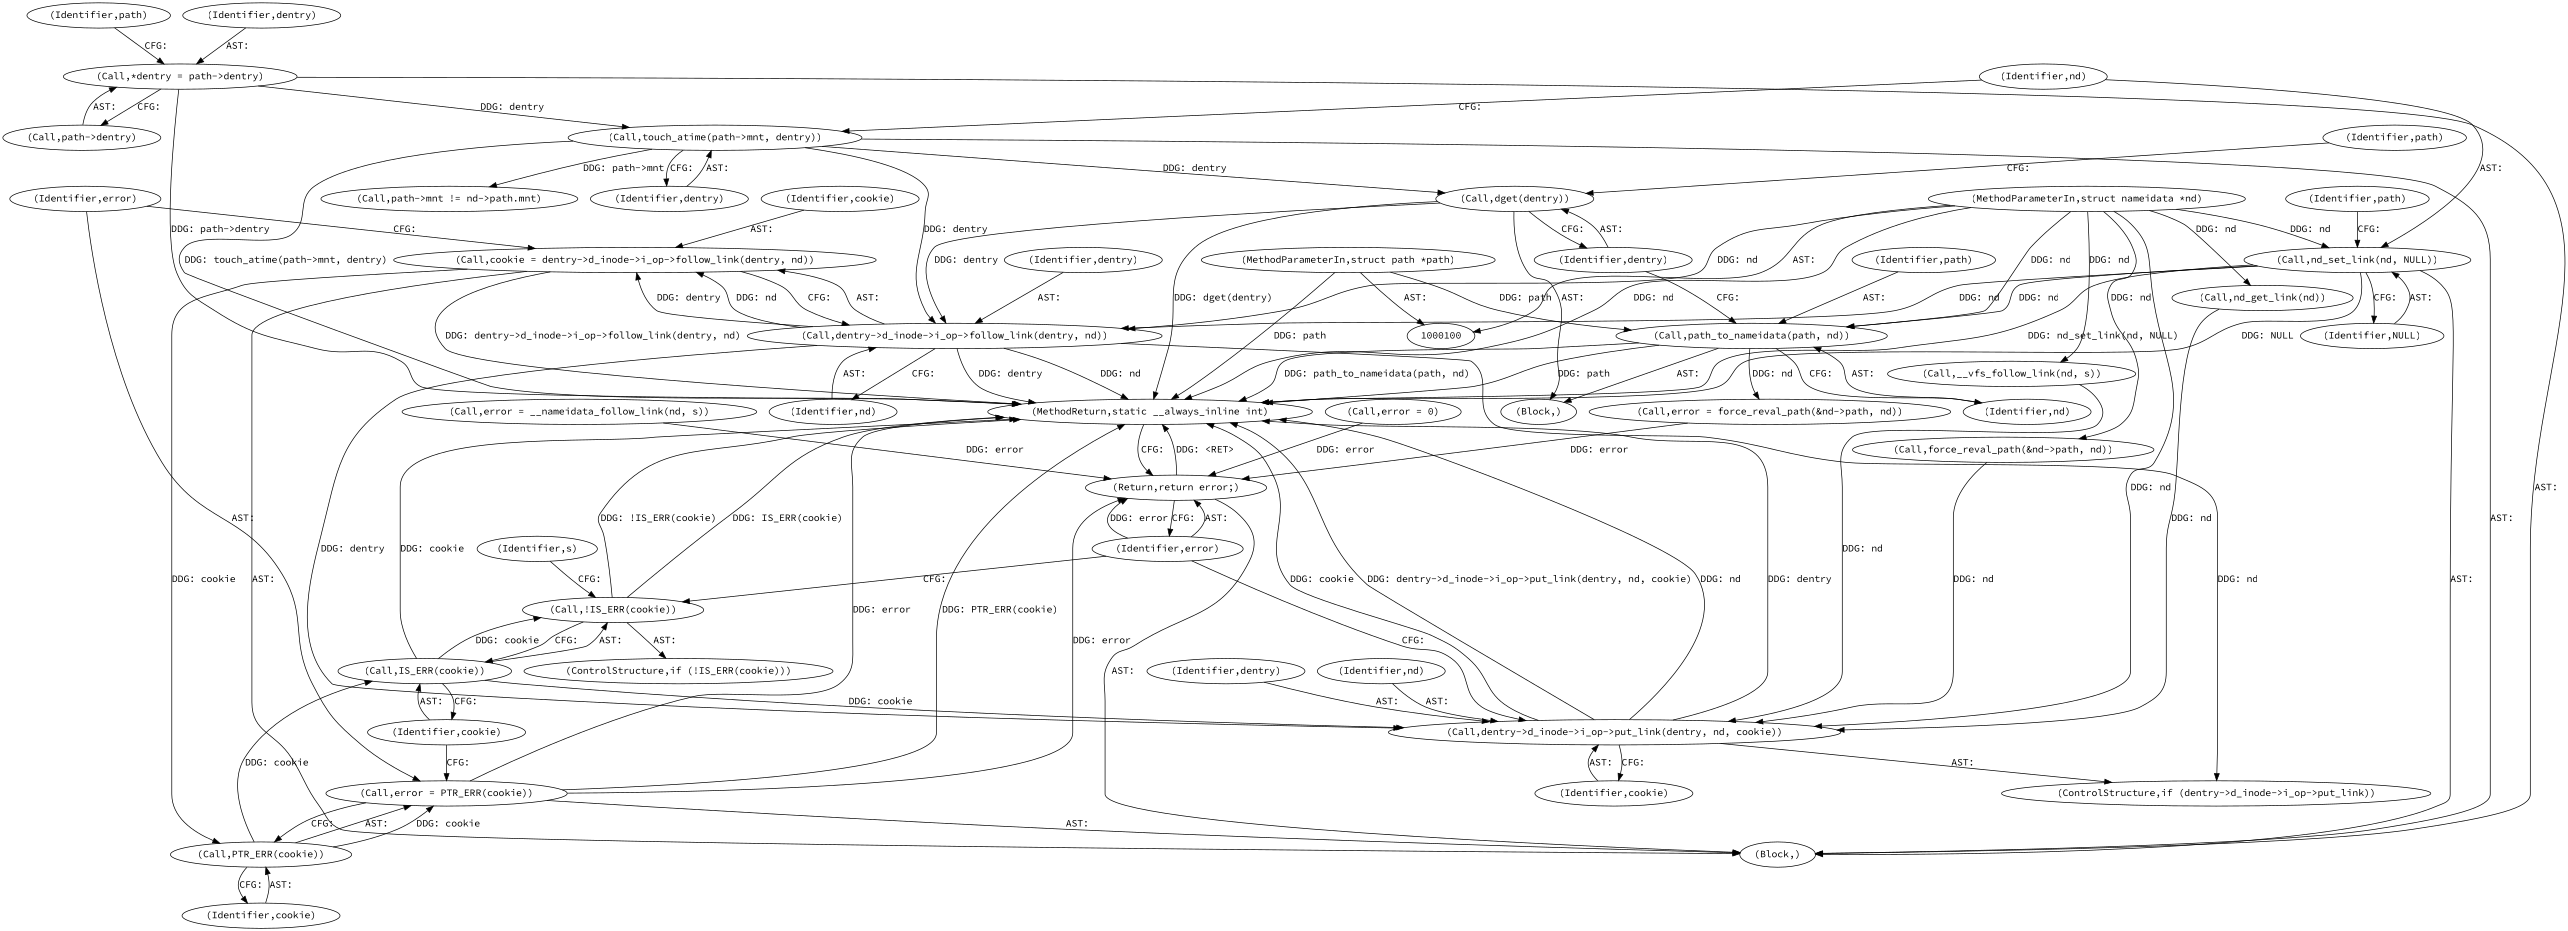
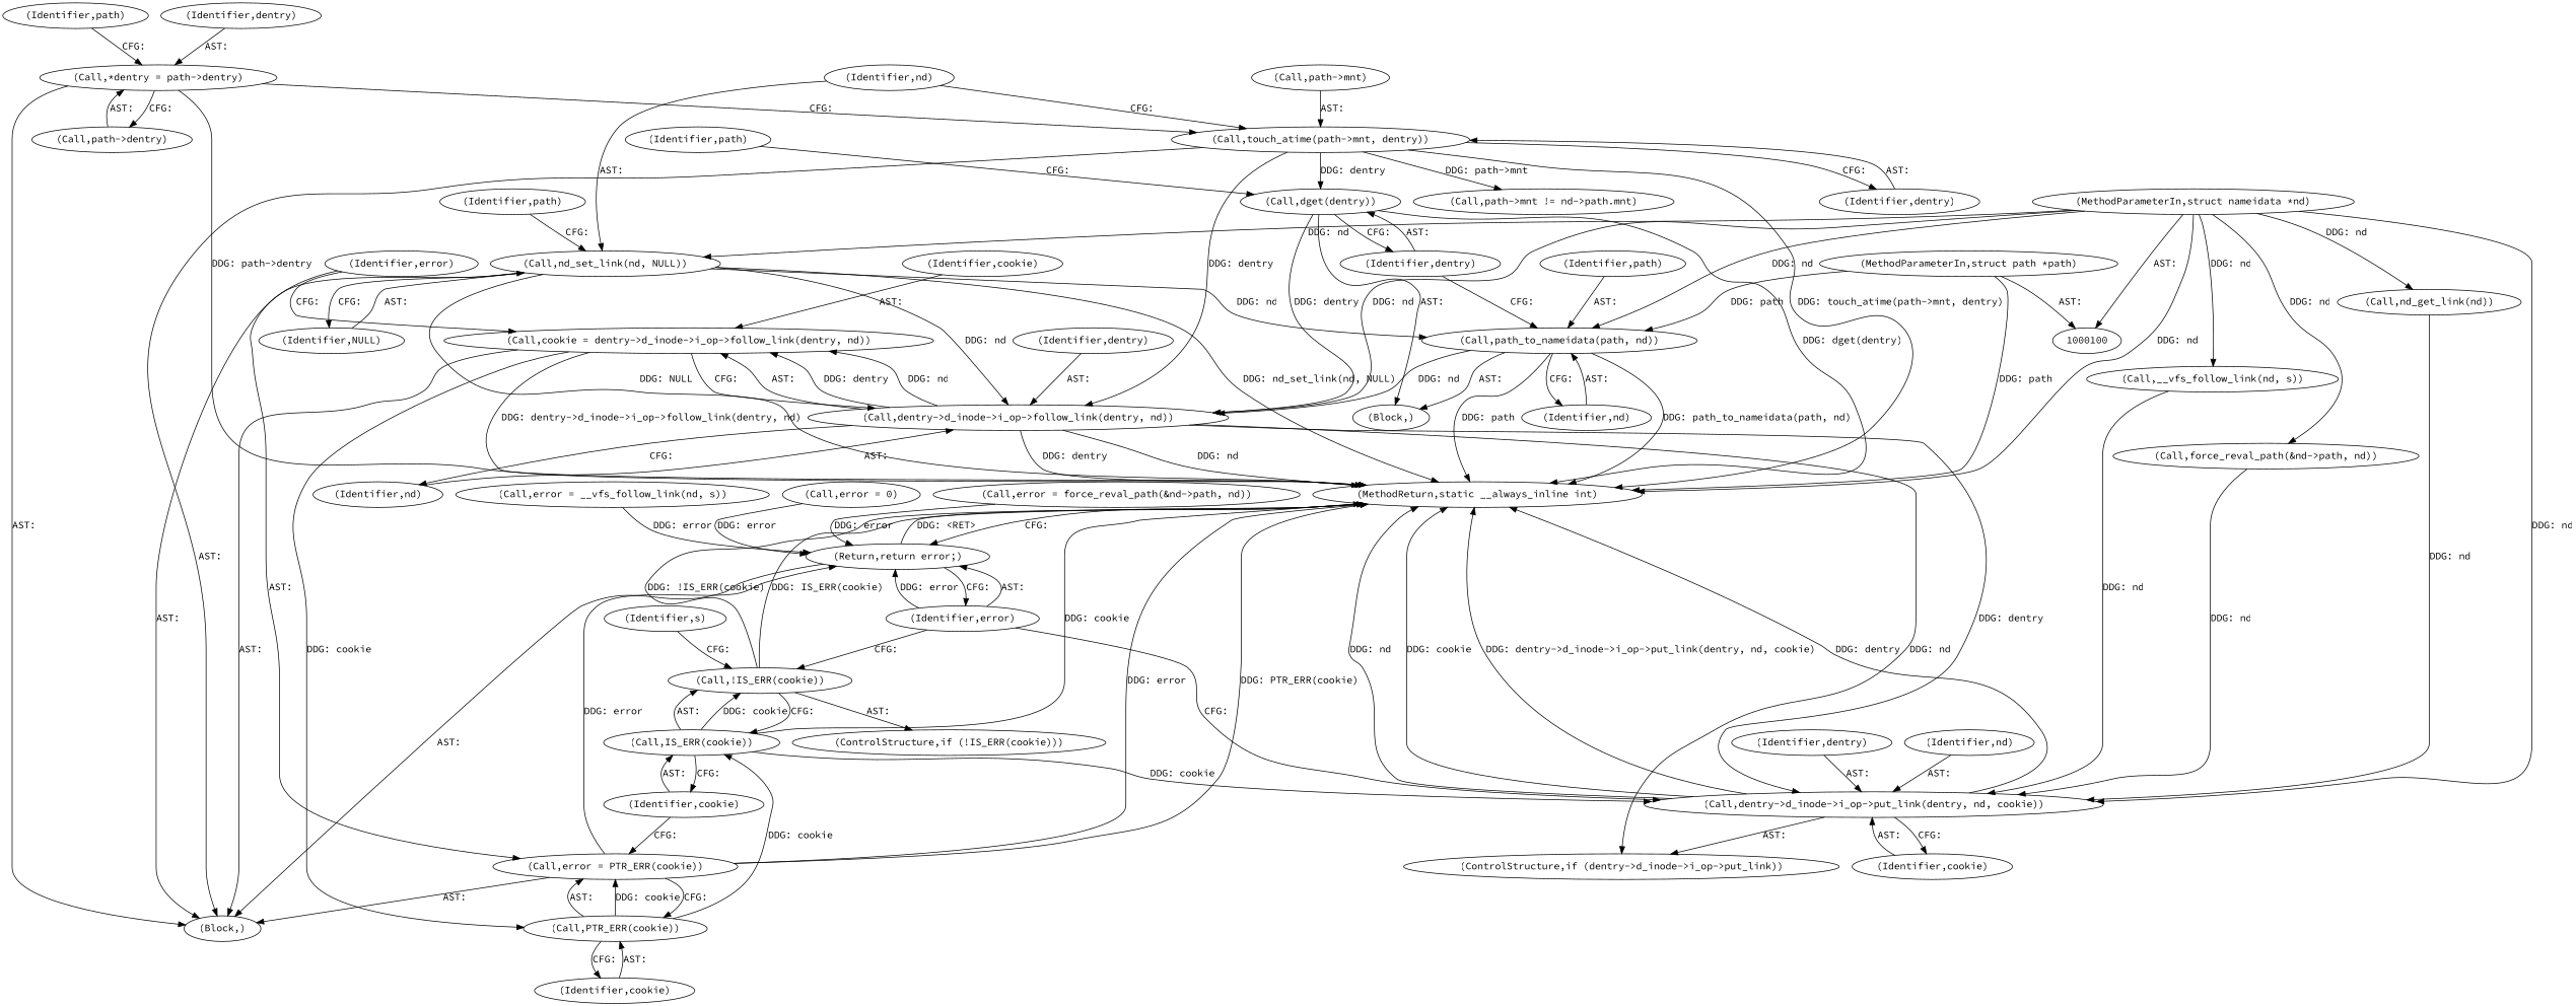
  digraph {
    fontname="Source Code Pro"
    node [fontname="Source Code Pro"]
    edge [fontname="Source Code Pro"]
    n1 [label="(Call,cookie = dentry->d_inode->i_op->follow_link(dentry, nd))"]
    n2 [label="(Call,dentry->d_inode->i_op->follow_link(dentry, nd))"]
    n3 [label="(Call,PTR_ERR(cookie))"]
    n4 [label="(MethodReturn,static __always_inline int)"]
    n5 [label="(Block,)"]
    n6 [label="(Call,dentry->d_inode->i_op->put_link(dentry, nd, cookie))"]
    n7 [label="(Identifier,nd)"]
    n8 [label="(ControlStructure,if (dentry->d_inode->i_op->put_link))"]
    n9 [label="(Call,error = PTR_ERR(cookie))"]
    n10 [label="(Call,IS_ERR(cookie))"]
    n11 [label="(Identifier,cookie)"]
    n12 [label="(Return,return error;)"]
    n13 [label="(Identifier,cookie)"]
    n14 [label="(Call,nd_get_link(nd))"]
    n15 [label="(Call,dget(dentry))"]
    n16 [label="(Identifier,dentry)"]
    n17 [label="(Block,)"]
    n18 [label="(Call,path_to_nameidata(path, nd))"]
    n19 [label="(Call,touch_atime(path->mnt, dentry))"]
    n20 [label="(Call,path->mnt != nd->path.mnt)"]
    n21 [label="(Identifier,dentry)"]
    n22 [label="(Call,*dentry = path->dentry)"]
    n23 [label="(Call,path->dentry)"]
    n24 [label="(Call,nd_set_link(nd, NULL))"]
    n25 [label="(Identifier,NULL)"]
    n26 [label="(Identifier,nd)"]
    n27 [label="(MethodParameterIn,struct nameidata *nd)"]
    n28 [label="(Call,__vfs_follow_link(nd, s))"]
    n29 [label="(Call,force_reval_path(&nd->path, nd))"]
    1000100
    n31 [label="(MethodParameterIn,struct path *path)"]
    n32 [label="(Call,!IS_ERR(cookie))"]
    n33 [label="(Identifier,cookie)"]
    n34 [label="(Identifier,error)"]
    n35 [label="(ControlStructure,if (!IS_ERR(cookie)))"]
    n36 [label="(Identifier,error)"]
    n37 [label="(Identifier,cookie)"]
    n38 [label="(Call,error = 0)"]
    n39 [label="(Identifier,nd)"]
    n40 [label="(Call,error = force_reval_path(&nd->path, nd))"]
    n41 [label="(Identifier,path)"]
    n42 [label="(Identifier,s)"]
    n43 [label="(Identifier,path)"]
    n44 [label="(Identifier,dentry)"]
    n45 [label="(Identifier,path)"]
    n46 [label="(Identifier,path)"]
-   n48 [label="(Call,error = __nameidata_follow_link(nd, s))"]
+   n47 [label="(Call,path->mnt)"]
+   n48 [label="(Call,error = __vfs_follow_link(nd, s))"]
    n49 [label="(Identifier,dentry)"]
    n50 [label="(Identifier,dentry)"]
    n51 [label="(Identifier,nd)"]
    n1 -> n2 [label="CFG: "]
    n1 -> n3 [label="DDG: cookie"]
    n1 -> n4 [label="DDG: dentry->d_inode->i_op->follow_link(dentry, nd)"]
    n1 -> n5 [label="AST: "]
    n2 -> n1 [label="AST: "]
    n2 -> n1 [label="DDG: dentry"]
    n2 -> n1 [label="DDG: nd"]
    n2 -> n4 [label="DDG: nd"]
    n2 -> n4 [label="DDG: dentry"]
    n2 -> n6 [label="DDG: dentry"]
    n2 -> n7 [label="CFG: "]
    n2 -> n8 [label="DDG: nd"]
    n3 -> n9 [label="AST: "]
    n3 -> n9 [label="DDG: cookie"]
    n3 -> n10 [label="DDG: cookie"]
    n3 -> n11 [label="CFG: "]
    n4 -> n12 [label="CFG: "]
    n6 -> n4 [label="DDG: nd"]
    n6 -> n4 [label="DDG: dentry"]
    n6 -> n4 [label="DDG: cookie"]
    n6 -> n4 [label="DDG: dentry->d_inode->i_op->put_link(dentry, nd, cookie)"]
    n6 -> n8 [label="AST: "]
    n6 -> n13 [label="CFG: "]
    n7 -> n2 [label="AST: "]
    n9 -> n3 [label="CFG: "]
    n9 -> n4 [label="DDG: error"]
    n9 -> n4 [label="DDG: PTR_ERR(cookie)"]
    n9 -> n5 [label="AST: "]
    n9 -> n12 [label="DDG: error"]
    n10 -> n4 [label="DDG: cookie"]
    n10 -> n6 [label="DDG: cookie"]
    n10 -> n32 [label="AST: "]
    n10 -> n32 [label="DDG: cookie"]
    n10 -> n33 [label="CFG: "]
    n11 -> n3 [label="AST: "]
    n12 -> n4 [label="DDG: <RET>"]
    n12 -> n5 [label="AST: "]
    n12 -> n34 [label="CFG: "]
    n13 -> n6 [label="AST: "]
    n14 -> n6 [label="DDG: nd"]
    n15 -> n2 [label="DDG: dentry"]
    n15 -> n4 [label="DDG: dget(dentry)"]
    n15 -> n16 [label="CFG: "]
    n15 -> n17 [label="AST: "]
    n16 -> n15 [label="AST: "]
    n16 -> n18 [label="CFG: "]
-   n18 -> n40 [label="DDG: nd"]
+   n18 -> n2 [label="DDG: nd"]
    n18 -> n4 [label="DDG: path"]
    n18 -> n4 [label="DDG: path_to_nameidata(path, nd)"]
    n18 -> n17 [label="AST: "]
    n18 -> n26 [label="CFG: "]
    n19 -> n2 [label="DDG: dentry"]
    n19 -> n4 [label="DDG: touch_atime(path->mnt, dentry)"]
    n19 -> n5 [label="AST: "]
    n19 -> n15 [label="DDG: dentry"]
    n19 -> n20 [label="DDG: path->mnt"]
    n19 -> n21 [label="CFG: "]
    n21 -> n19 [label="AST: "]
    n22 -> n4 [label="DDG: path->dentry"]
    n22 -> n5 [label="AST: "]
-   n22 -> n19 [label="DDG: dentry"]
+   n22 -> n19 [label="CFG: "]
    n22 -> n23 [label="CFG: "]
    n23 -> n22 [label="AST: "]
    n24 -> n2 [label="DDG: nd"]
    n24 -> n4 [label="DDG: nd_set_link(nd, NULL)"]
    n24 -> n4 [label="DDG: NULL"]
    n24 -> n5 [label="AST: "]
    n24 -> n18 [label="DDG: nd"]
    n24 -> n25 [label="CFG: "]
    n25 -> n24 [label="AST: "]
    n26 -> n18 [label="AST: "]
    n27 -> n2 [label="DDG: nd"]
    n27 -> n4 [label="DDG: nd"]
    n27 -> n6 [label="DDG: nd"]
    n27 -> n14 [label="DDG: nd"]
    n27 -> n18 [label="DDG: nd"]
    n27 -> n24 [label="DDG: nd"]
    n27 -> n28 [label="DDG: nd"]
    n27 -> n29 [label="DDG: nd"]
    n27 -> 1000100 [label="AST: "]
    n28 -> n6 [label="DDG: nd"]
    n29 -> n6 [label="DDG: nd"]
    n31 -> n4 [label="DDG: path"]
    n31 -> n18 [label="DDG: path"]
    n31 -> 1000100 [label="AST: "]
    n32 -> n4 [label="DDG: IS_ERR(cookie)"]
    n32 -> n4 [label="DDG: !IS_ERR(cookie)"]
    n32 -> n10 [label="CFG: "]
    n32 -> n35 [label="AST: "]
    n33 -> n9 [label="CFG: "]
    n33 -> n10 [label="AST: "]
    n34 -> n6 [label="CFG: "]
    n34 -> n12 [label="AST: "]
    n34 -> n12 [label="DDG: error"]
    n34 -> n32 [label="CFG: "]
    n36 -> n1 [label="CFG: "]
    n36 -> n9 [label="AST: "]
    n37 -> n1 [label="AST: "]
    n38 -> n12 [label="DDG: error"]
    n39 -> n19 [label="CFG: "]
    n39 -> n24 [label="AST: "]
    n40 -> n12 [label="DDG: error"]
    n41 -> n22 [label="CFG: "]
    n42 -> n32 [label="CFG: "]
    n43 -> n18 [label="AST: "]
    n44 -> n2 [label="AST: "]
    n45 -> n24 [label="CFG: "]
    n46 -> n15 [label="CFG: "]
+   n47 -> n19 [label="AST: "]
    n48 -> n12 [label="DDG: error"]
    n49 -> n22 [label="AST: "]
    n50 -> n6 [label="AST: "]
    n51 -> n6 [label="AST: "]
  }
